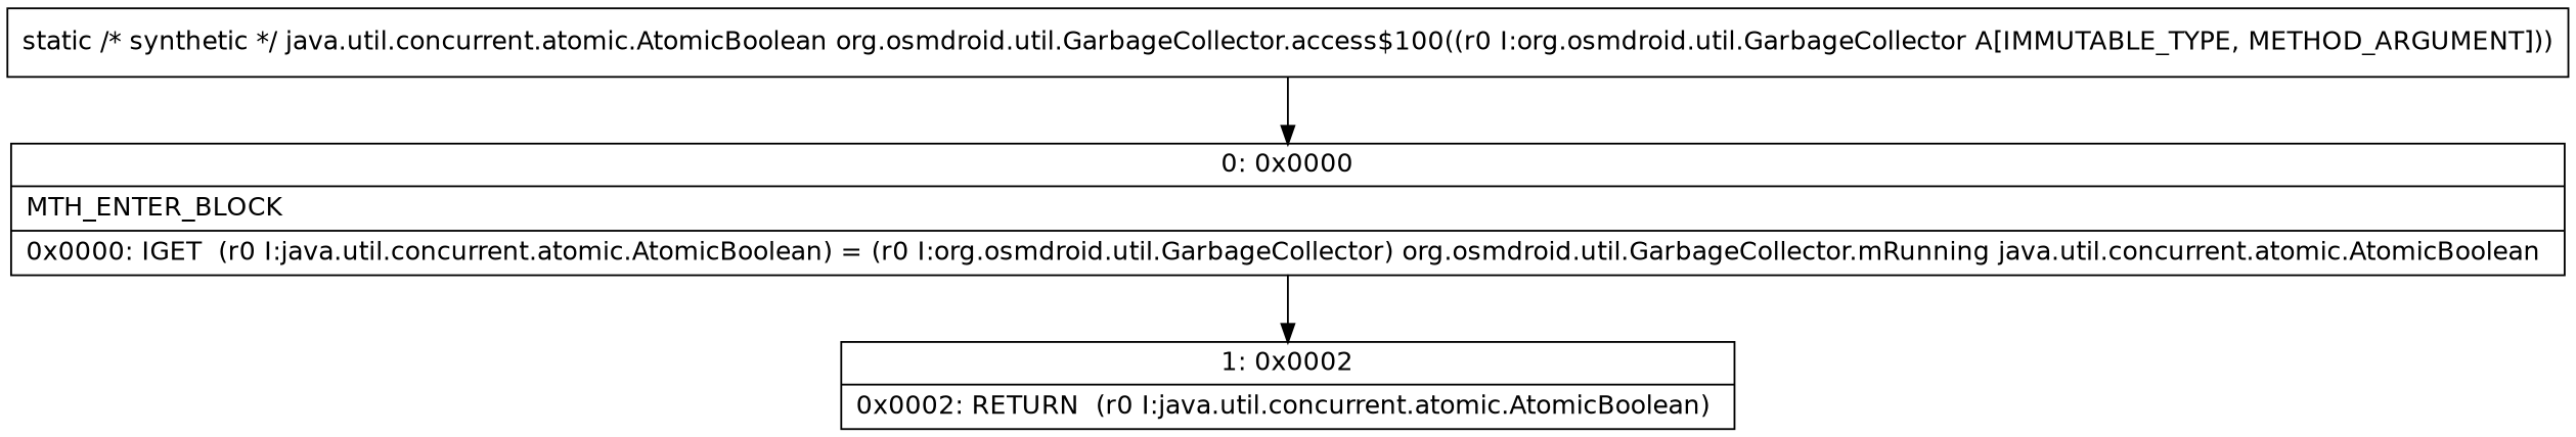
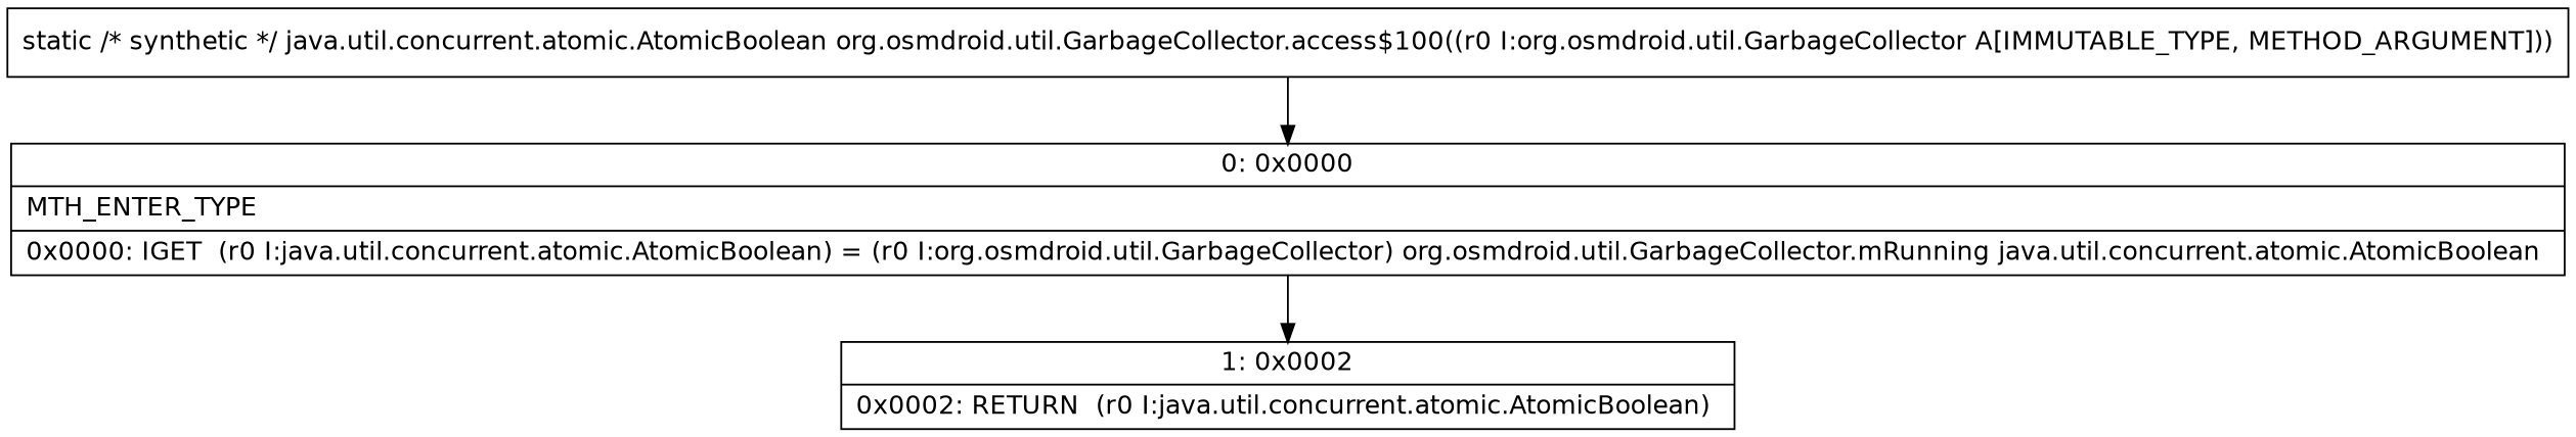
  digraph {
    fontname="DejaVu Sans"
    node [shape=record fontname="DejaVu Sans"]
    edge [fontname="DejaVu Sans"]
-   n1 [label="{0\:\ 0x0000|MTH_ENTER_BLOCK\l|0x0000: IGET  (r0 I:java.util.concurrent.atomic.AtomicBoolean) = (r0 I:org.osmdroid.util.GarbageCollector) org.osmdroid.util.GarbageCollector.mRunning java.util.concurrent.atomic.AtomicBoolean \l}"]
+   n1 [label="{0\:\ 0x0000|MTH_ENTER_TYPE\l|0x0000: IGET  (r0 I:java.util.concurrent.atomic.AtomicBoolean) = (r0 I:org.osmdroid.util.GarbageCollector) org.osmdroid.util.GarbageCollector.mRunning java.util.concurrent.atomic.AtomicBoolean \l}"]
    n2 [label="{1\:\ 0x0002|0x0002: RETURN  (r0 I:java.util.concurrent.atomic.AtomicBoolean) \l}"]
    n3 [label="{static \/* synthetic *\/ java.util.concurrent.atomic.AtomicBoolean org.osmdroid.util.GarbageCollector.access$100((r0 I:org.osmdroid.util.GarbageCollector A[IMMUTABLE_TYPE, METHOD_ARGUMENT])) }"]
    n1 -> n2
    n3 -> n1
  }
